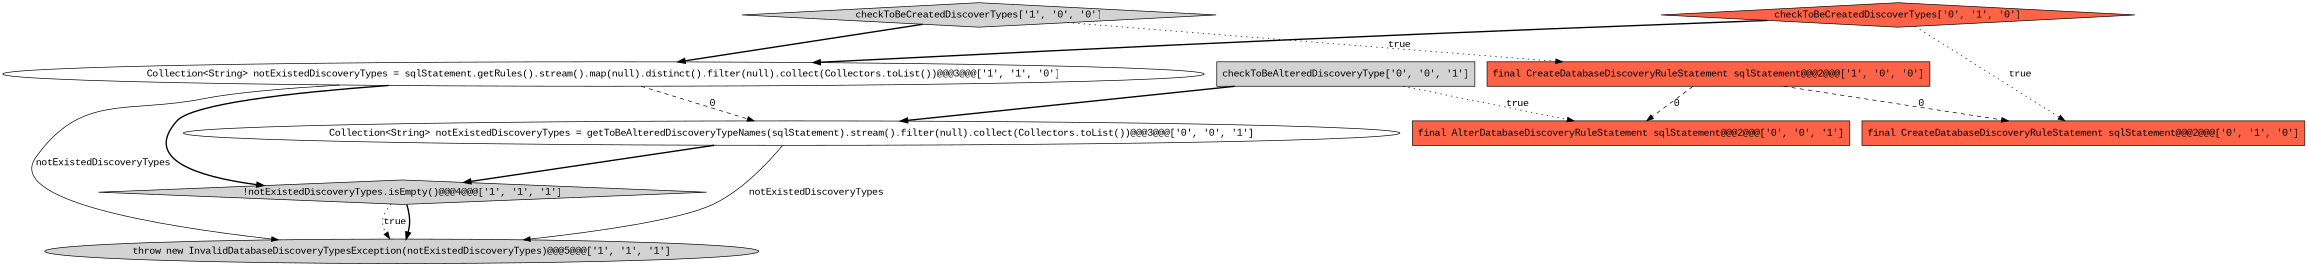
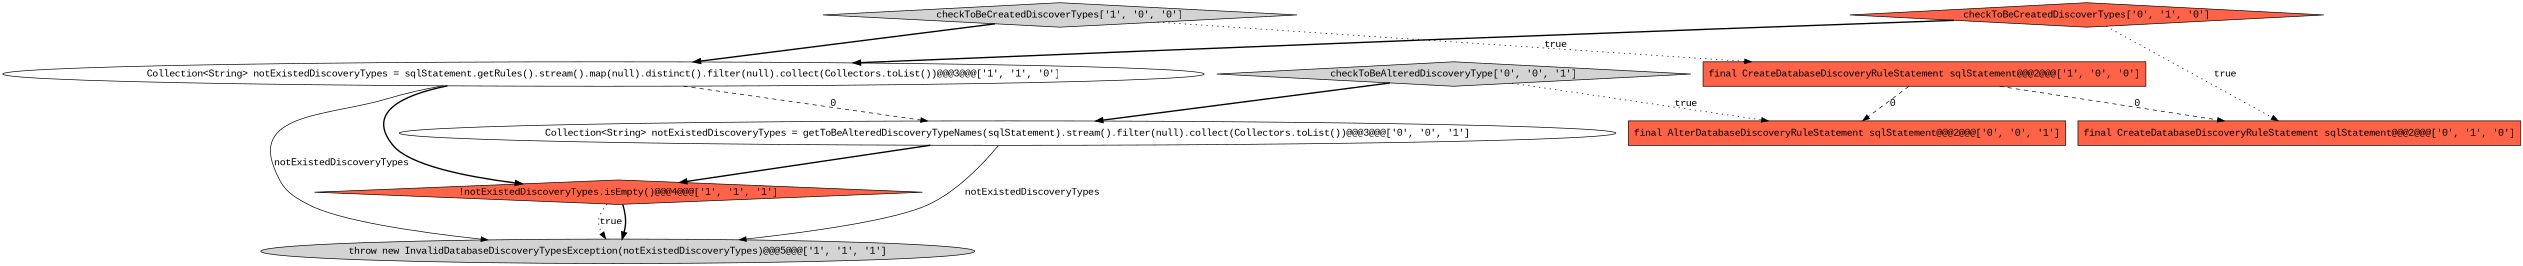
  digraph {
    fontname="Liberation Mono"
    node [fillcolor=tomato fontname="Liberation Mono" shape=diamond style=filled]
    edge [fontname="Liberation Mono" style=bold]
    n1 [label="final CreateDatabaseDiscoveryRuleStatement sqlStatement@@@2@@@['1', '0', '0']" shape=box]
    n2 [label="final CreateDatabaseDiscoveryRuleStatement sqlStatement@@@2@@@['0', '1', '0']" shape=box]
    n3 [label="final AlterDatabaseDiscoveryRuleStatement sqlStatement@@@2@@@['0', '0', '1']" shape=box]
    n4 [fillcolor=lightgray label="throw new InvalidDatabaseDiscoveryTypesException(notExistedDiscoveryTypes)@@@5@@@['1', '1', '1']" shape=ellipse]
-   n5 [fillcolor=lightgray label="checkToBeAlteredDiscoveryType['0', '0', '1']" shape=box]
+   n5 [fillcolor=lightgray label="checkToBeAlteredDiscoveryType['0', '0', '1']"]
    n6 [fillcolor=white label="Collection<String> notExistedDiscoveryTypes = getToBeAlteredDiscoveryTypeNames(sqlStatement).stream().filter(null).collect(Collectors.toList())@@@3@@@['0', '0', '1']" shape=ellipse]
-   n7 [fillcolor=lightgray label="!notExistedDiscoveryTypes.isEmpty()@@@4@@@['1', '1', '1']"]
+   n7 [label="!notExistedDiscoveryTypes.isEmpty()@@@4@@@['1', '1', '1']"]
    n8 [label="checkToBeCreatedDiscoverTypes['0', '1', '0']"]
    n9 [fillcolor=white label="Collection<String> notExistedDiscoveryTypes = sqlStatement.getRules().stream().map(null).distinct().filter(null).collect(Collectors.toList())@@@3@@@['1', '1', '0']" shape=ellipse]
    n10 [fillcolor=lightgray label="checkToBeCreatedDiscoverTypes['1', '0', '0']"]
    n1 -> n2 [label=0 style=dashed]
    n1 -> n3 [label=0 style=dashed]
    n5 -> n3 [label=true style=dotted]
    n5 -> n6
    n6 -> n4 [label=notExistedDiscoveryTypes style=solid]
    n6 -> n7
    n7 -> n4
    n7 -> n4 [label=true style=dotted]
    n8 -> n2 [label=true style=dotted]
    n8 -> n9
    n9 -> n4 [label=notExistedDiscoveryTypes style=solid]
    n9 -> n6 [label=0 style=dashed]
    n9 -> n7
    n10 -> n1 [label=true style=dotted]
    n10 -> n9
  }
